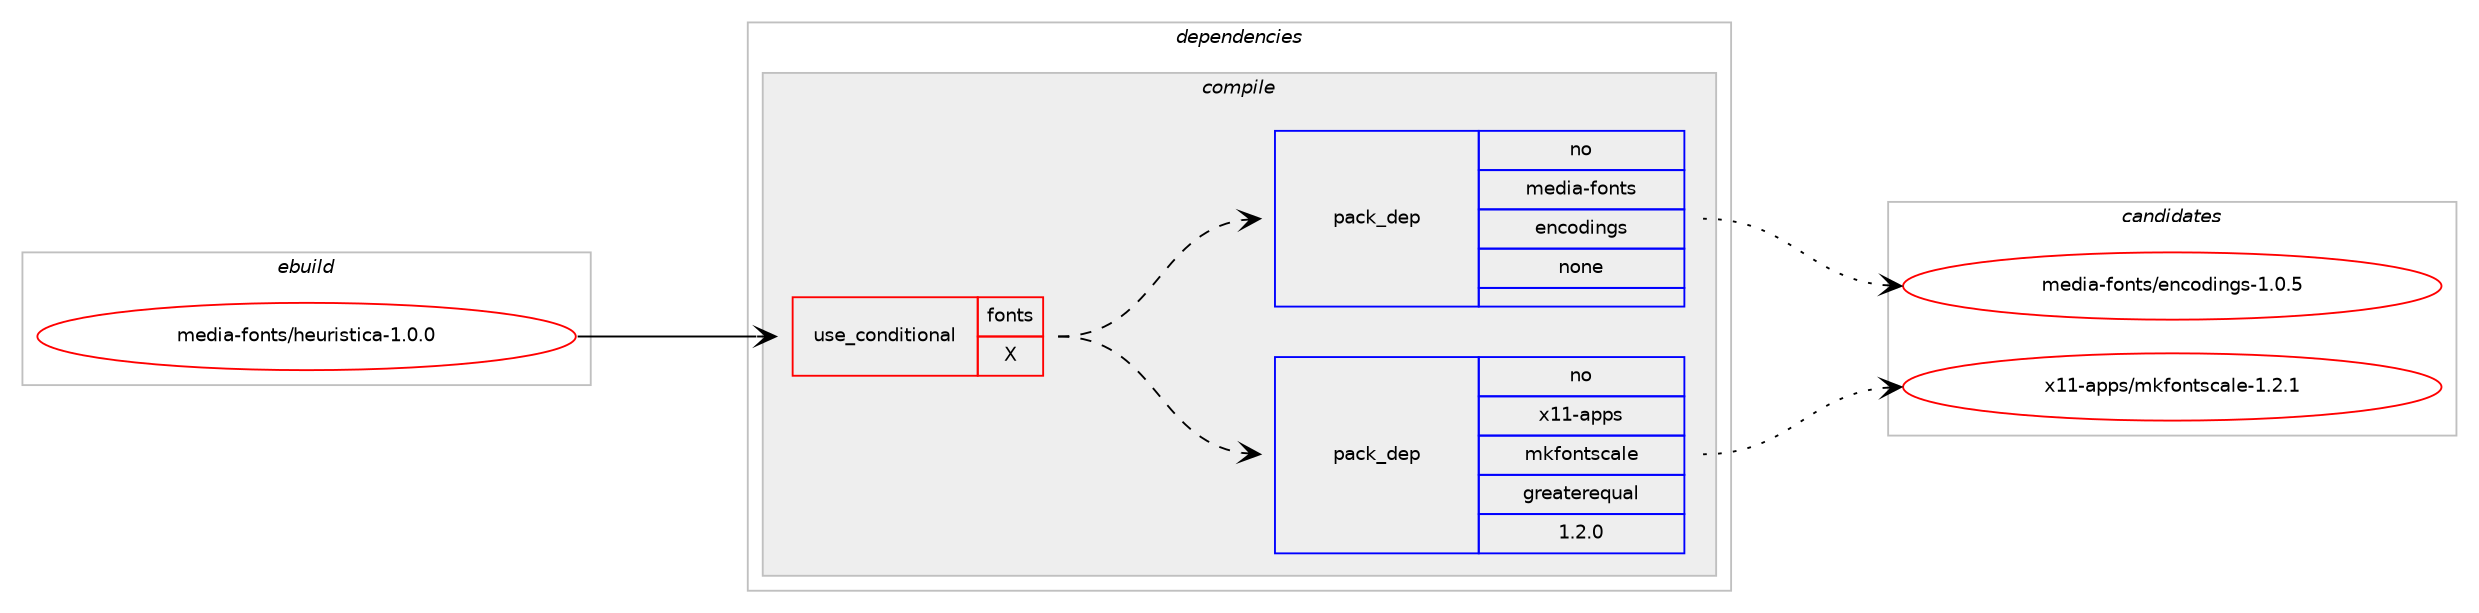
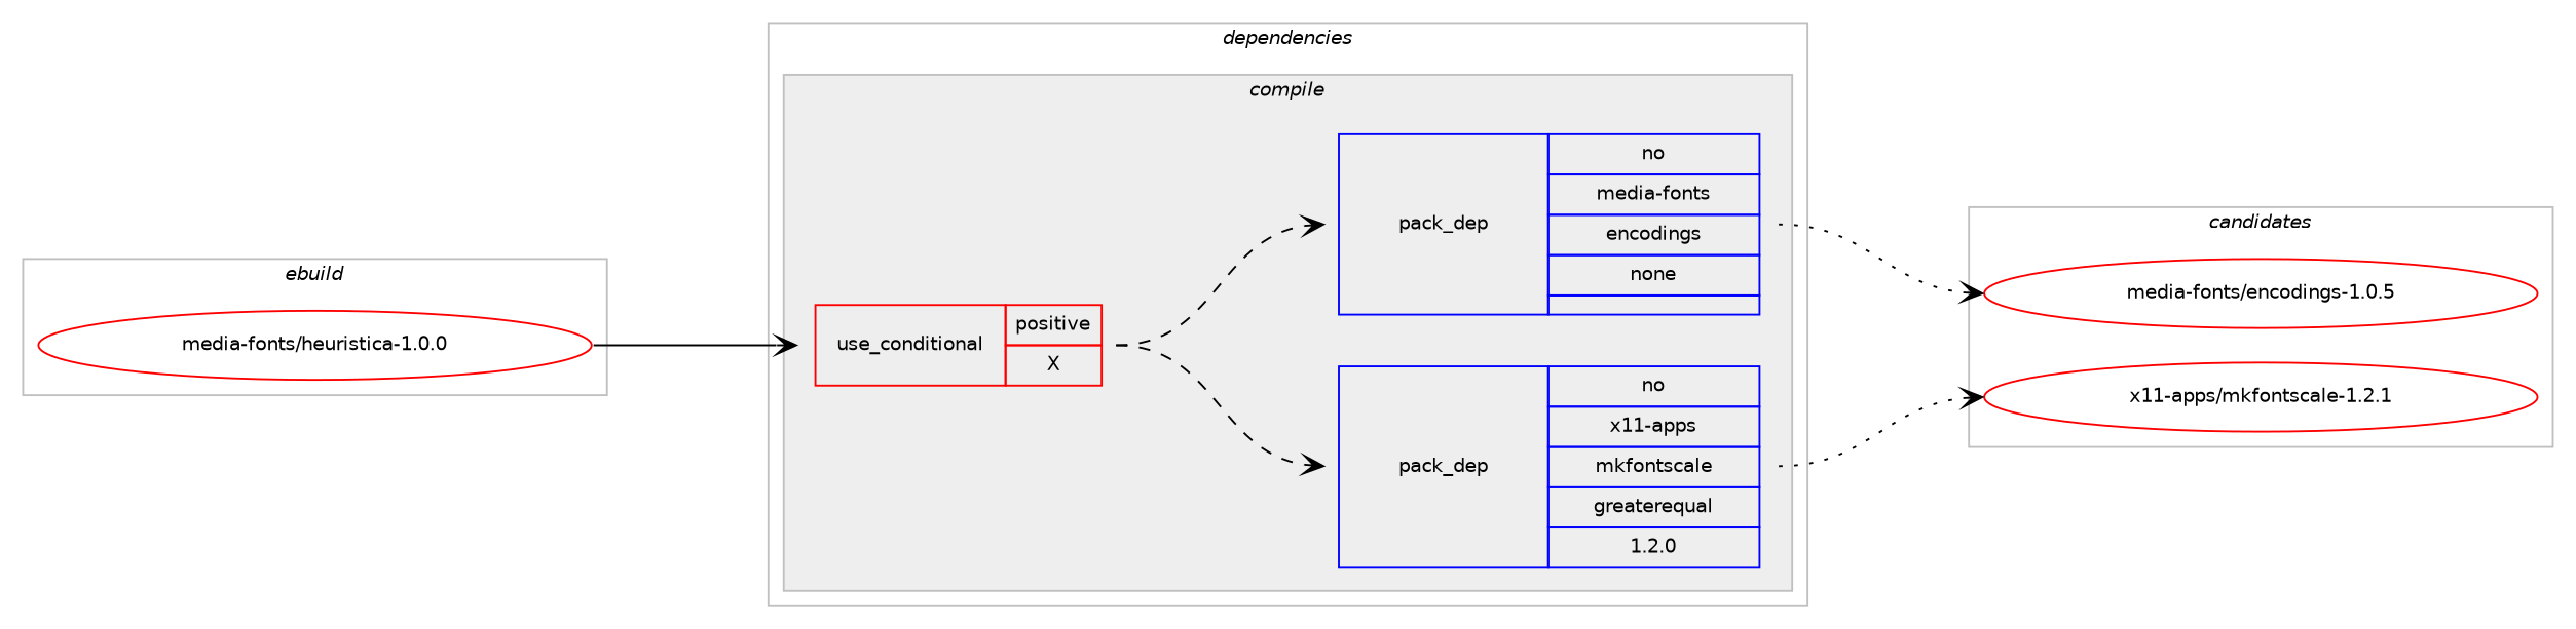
  digraph {
    compound=true
    concentrate=true
    fontname=Helvetica
    fontsize=10
    newrank=true
    rankdir=LR
    ranksep=1.5
    node [color=red fontname=Helvetica fontsize=10]
    edge [arrowhead=vee headport=w style=dotted tailport=e weight=20]
    n1 [label="media-fonts/heuristica-1.0.0" width=4]
    n2 [color=blue label=<<TABLE BORDER="0" CELLBORDER="1" CELLSPACING="0" CELLPADDING="4" WIDTH="220"><TR><TD ROWSPAN="6" CELLPADDING="30">pack_dep</TD></TR><TR><TD WIDTH="110">no</TD></TR><TR><TD>x11-apps</TD></TR><TR><TD>mkfontscale</TD></TR><TR><TD>greaterequal</TD></TR><TR><TD>1.2.0</TD></TR></TABLE>> shape=none]
    n3 [color=blue label=<<TABLE BORDER="0" CELLBORDER="1" CELLSPACING="0" CELLPADDING="4" WIDTH="220"><TR><TD ROWSPAN="6" CELLPADDING="30">pack_dep</TD></TR><TR><TD WIDTH="110">no</TD></TR><TR><TD>media-fonts</TD></TR><TR><TD>encodings</TD></TR><TR><TD>none</TD></TR><TR><TD></TD></TR></TABLE>> shape=none]
-   n4 [label=<<TABLE BORDER="0" CELLBORDER="1" CELLSPACING="0" CELLPADDING="4"><TR><TD ROWSPAN="3" CELLPADDING="10">use_conditional</TD></TR><TR><TD>fonts</TD></TR><TR><TD>X</TD></TR></TABLE>> shape=none]
+   n4 [label=<<TABLE BORDER="0" CELLBORDER="1" CELLSPACING="0" CELLPADDING="4"><TR><TD ROWSPAN="3" CELLPADDING="10">use_conditional</TD></TR><TR><TD>positive</TD></TR><TR><TD>X</TD></TR></TABLE>> shape=none]
    n5 [label="x11-apps/mkfontscale-1.2.1" width=4]
    n6 [label="media-fonts/encodings-1.0.5" width=4]
    subgraph cluster_1 {
      color=gray
      label=<<i>ebuild</i>>
      rank=same
      n1
    }
    subgraph cluster_2 {
      color=gray
      label=<<i>dependencies</i>>
      subgraph cluster_3 {
        color=gray
        fillcolor="#eeeeee"
        label=<<i>compile</i>>
        style=filled
        subgraph sub_4 {
          color=gray
          fillcolor="#eeeeee"
          label=<<i>compile</i>>
          style=filled
          n4
          subgraph sub_5 {
            color=gray
            fillcolor="#eeeeee"
            label=<<i>compile</i>>
            style=filled
            n2
          }
          subgraph sub_6 {
            color=gray
            fillcolor="#eeeeee"
            label=<<i>compile</i>>
            style=filled
            n3
          }
        }
      }
      subgraph cluster_7 {
        color=gray
        fillcolor="#eeeeee"
        label=<<i>compile and run</i>>
        style=filled
      }
      subgraph cluster_8 {
        color=gray
        fillcolor="#eeeeee"
        label=<<i>run</i>>
        style=filled
      }
    }
    subgraph cluster_9 {
      color=gray
      label=<<i>candidates</i>>
      rank=same
      subgraph sub_10 {
        color=black
        label=<<i>candidates</i>>
        nodesep=1
        rank=same
        n5
      }
      subgraph sub_11 {
        color=black
        label=<<i>candidates</i>>
        nodesep=1
        rank=same
        n6
      }
    }
    n1 -> n4 [style=solid]
    n2 -> n5 [weight=100]
    n3 -> n6 [weight=100]
    n4 -> n2 [style=dashed]
    n4 -> n3 [style=dashed]
  }
